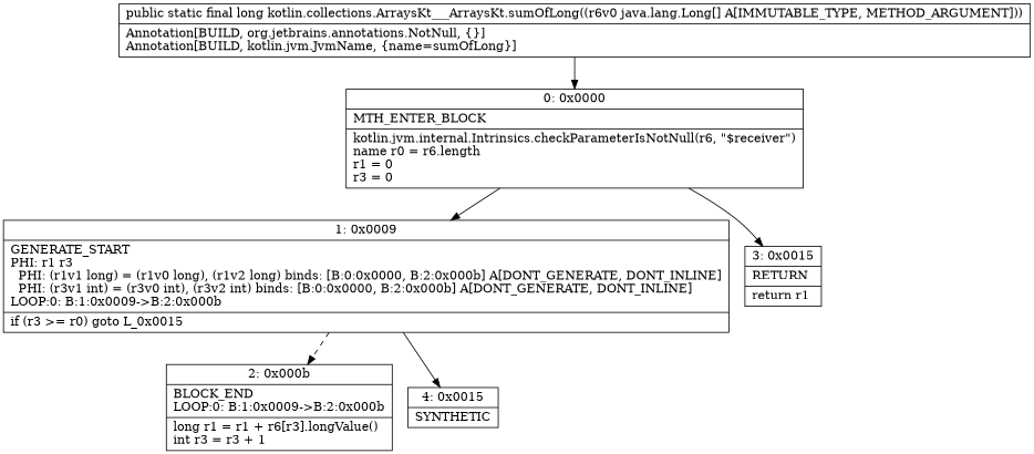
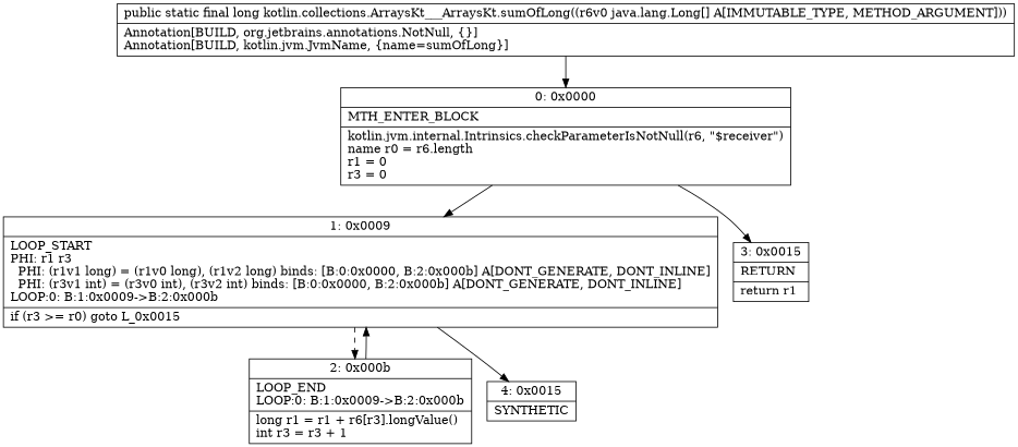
  digraph {
    node [shape=record]
    n1 [label="{0\:\ 0x0000|MTH_ENTER_BLOCK\l|kotlin.jvm.internal.Intrinsics.checkParameterIsNotNull(r6, \"$receiver\")\lname r0 = r6.length\lr1 = 0\lr3 = 0\l}"]
-   n2 [label="{1\:\ 0x0009|GENERATE_START\lPHI: r1 r3 \l  PHI: (r1v1 long) = (r1v0 long), (r1v2 long) binds: [B:0:0x0000, B:2:0x000b] A[DONT_GENERATE, DONT_INLINE]\l  PHI: (r3v1 int) = (r3v0 int), (r3v2 int) binds: [B:0:0x0000, B:2:0x000b] A[DONT_GENERATE, DONT_INLINE]\lLOOP:0: B:1:0x0009\-\>B:2:0x000b\l|if (r3 \>= r0) goto L_0x0015\l}"]
+   n2 [label="{1\:\ 0x0009|LOOP_START\lPHI: r1 r3 \l  PHI: (r1v1 long) = (r1v0 long), (r1v2 long) binds: [B:0:0x0000, B:2:0x000b] A[DONT_GENERATE, DONT_INLINE]\l  PHI: (r3v1 int) = (r3v0 int), (r3v2 int) binds: [B:0:0x0000, B:2:0x000b] A[DONT_GENERATE, DONT_INLINE]\lLOOP:0: B:1:0x0009\-\>B:2:0x000b\l|if (r3 \>= r0) goto L_0x0015\l}"]
    n3 [label="{3\:\ 0x0015|RETURN\l|return r1\l}"]
-   n4 [label="{2\:\ 0x000b|BLOCK_END\lLOOP:0: B:1:0x0009\-\>B:2:0x000b\l|long r1 = r1 + r6[r3].longValue()\lint r3 = r3 + 1\l}"]
+   n4 [label="{2\:\ 0x000b|LOOP_END\lLOOP:0: B:1:0x0009\-\>B:2:0x000b\l|long r1 = r1 + r6[r3].longValue()\lint r3 = r3 + 1\l}"]
    n5 [label="{4\:\ 0x0015|SYNTHETIC\l}"]
    n6 [label="{public static final long kotlin.collections.ArraysKt___ArraysKt.sumOfLong((r6v0 java.lang.Long[] A[IMMUTABLE_TYPE, METHOD_ARGUMENT]))  | Annotation[BUILD, org.jetbrains.annotations.NotNull, \{\}]\lAnnotation[BUILD, kotlin.jvm.JvmName, \{name=sumOfLong\}]\l}"]
    n1 -> n2
    n1 -> n3
    n2 -> n4 [style=dashed]
    n2 -> n5
+   n4 -> n2
    n6 -> n1
  }
